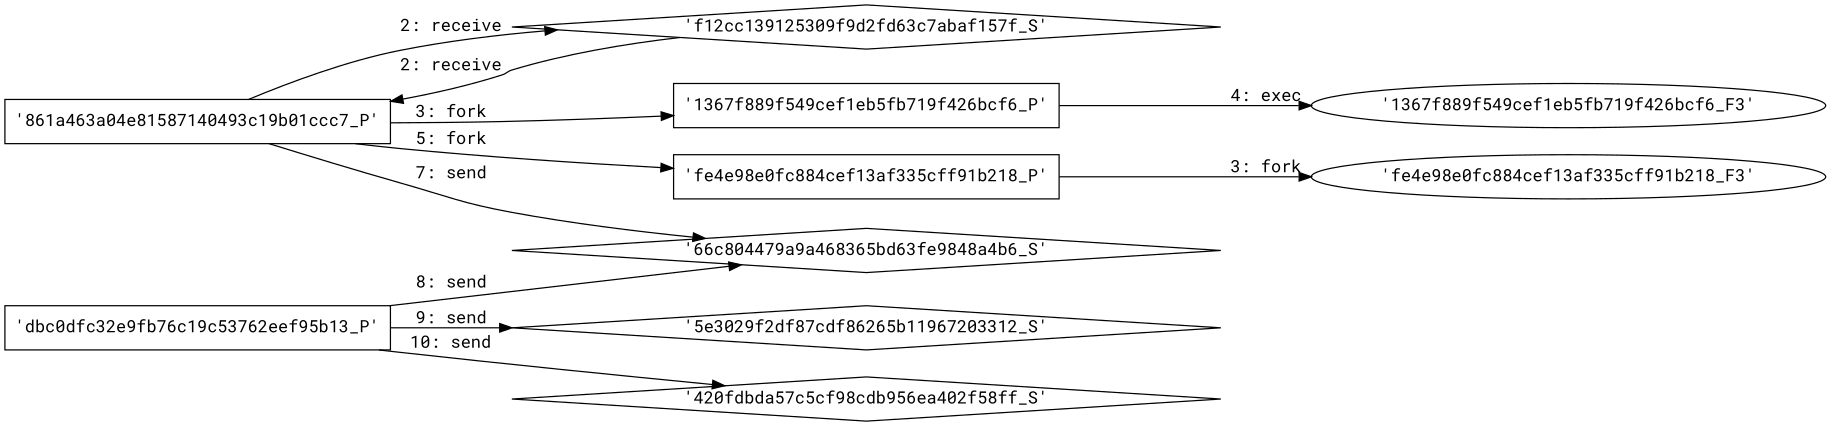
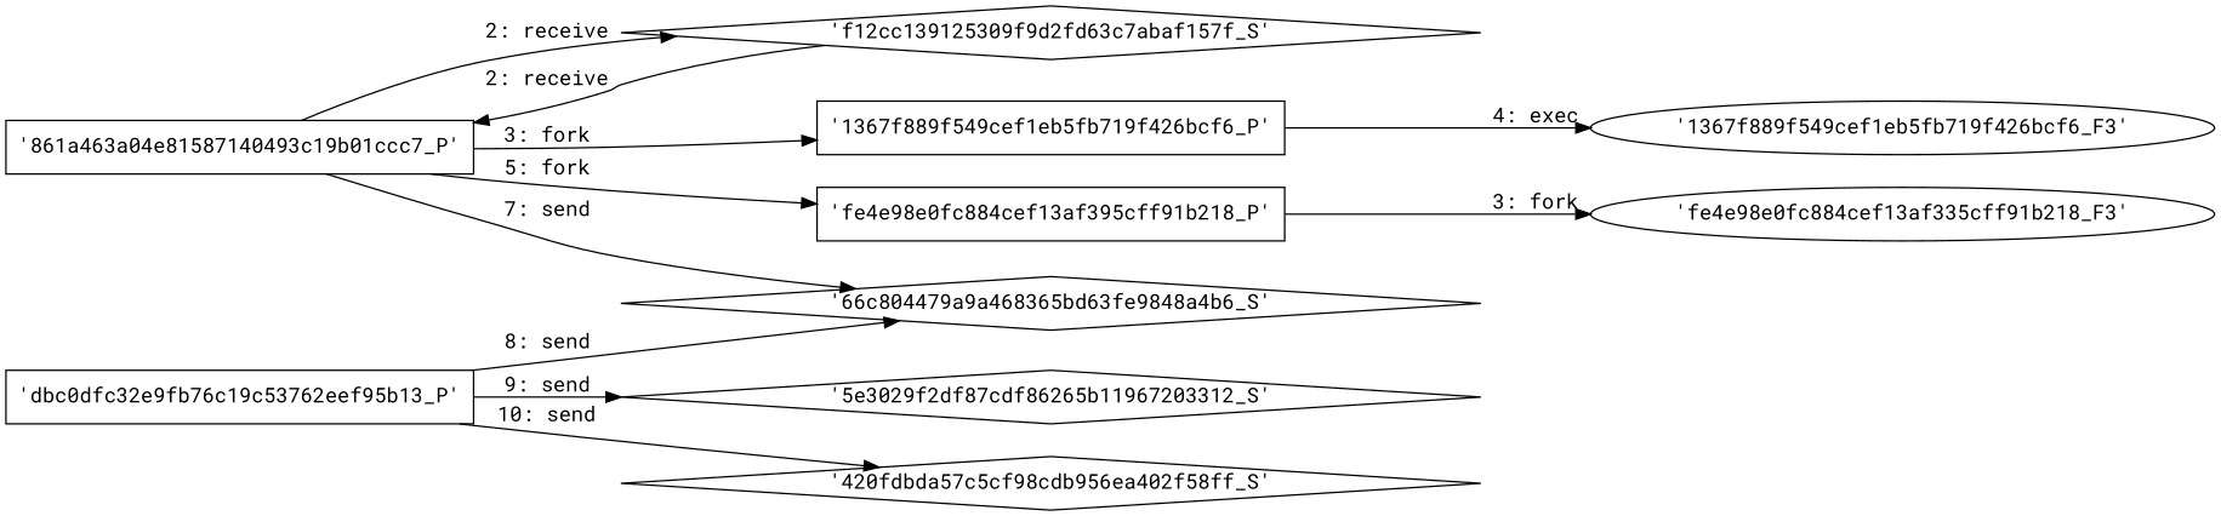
  digraph {
    engine=neato
    fixedsize=false
    fontname="Roboto Mono"
    fontsize=10
    nodesep=0.3
    rankdir=LR
    ranksep=0
    splines=true
    node [fontname="Roboto Mono" node_type=Process shape=box]
    edge [fontname="Roboto Mono"]
    "'861a463a04e81587140493c19b01ccc7_P'"
    "'f12cc139125309f9d2fd63c7abaf157f_S'" [node_type=Socket shape=diamond]
    "'1367f889f549cef1eb5fb719f426bcf6_P'"
-   "'fe4e98e0fc884cef13af335cff91b218_P'"
+   "'fe4e98e0fc884cef13af335cff91b218_P'" [label="'fe4e98e0fc884cef13af395cff91b218_P'"]
    "'66c804479a9a468365bd63fe9848a4b6_S'" [node_type=Socket shape=diamond]
    "'1367f889f549cef1eb5fb719f426bcf6_F3'" [node_type=File shape=ellipse]
    "'fe4e98e0fc884cef13af335cff91b218_F3'" [node_type=File shape=ellipse]
    "'dbc0dfc32e9fb76c19c53762eef95b13_P'"
    "'5e3029f2df87cdf86265b11967203312_S'" [node_type=Socket shape=diamond]
    "'420fdbda57c5cf98cdb956ea402f58ff_S'" [node_type=Socket shape=diamond]
    "'861a463a04e81587140493c19b01ccc7_P'" -> "'f12cc139125309f9d2fd63c7abaf157f_S'" [label="2: receive"]
    "'861a463a04e81587140493c19b01ccc7_P'" -> "'1367f889f549cef1eb5fb719f426bcf6_P'" [label="3: fork"]
    "'861a463a04e81587140493c19b01ccc7_P'" -> "'fe4e98e0fc884cef13af335cff91b218_P'" [label="5: fork"]
    "'861a463a04e81587140493c19b01ccc7_P'" -> "'66c804479a9a468365bd63fe9848a4b6_S'" [label="7: send"]
    "'f12cc139125309f9d2fd63c7abaf157f_S'" -> "'861a463a04e81587140493c19b01ccc7_P'" [label="2: receive"]
    "'1367f889f549cef1eb5fb719f426bcf6_P'" -> "'1367f889f549cef1eb5fb719f426bcf6_F3'" [label="4: exec"]
    "'fe4e98e0fc884cef13af335cff91b218_P'" -> "'fe4e98e0fc884cef13af335cff91b218_F3'" [label="3: fork"]
    "'dbc0dfc32e9fb76c19c53762eef95b13_P'" -> "'66c804479a9a468365bd63fe9848a4b6_S'" [label="8: send"]
    "'dbc0dfc32e9fb76c19c53762eef95b13_P'" -> "'5e3029f2df87cdf86265b11967203312_S'" [label="9: send"]
    "'dbc0dfc32e9fb76c19c53762eef95b13_P'" -> "'420fdbda57c5cf98cdb956ea402f58ff_S'" [label="10: send"]
  }
